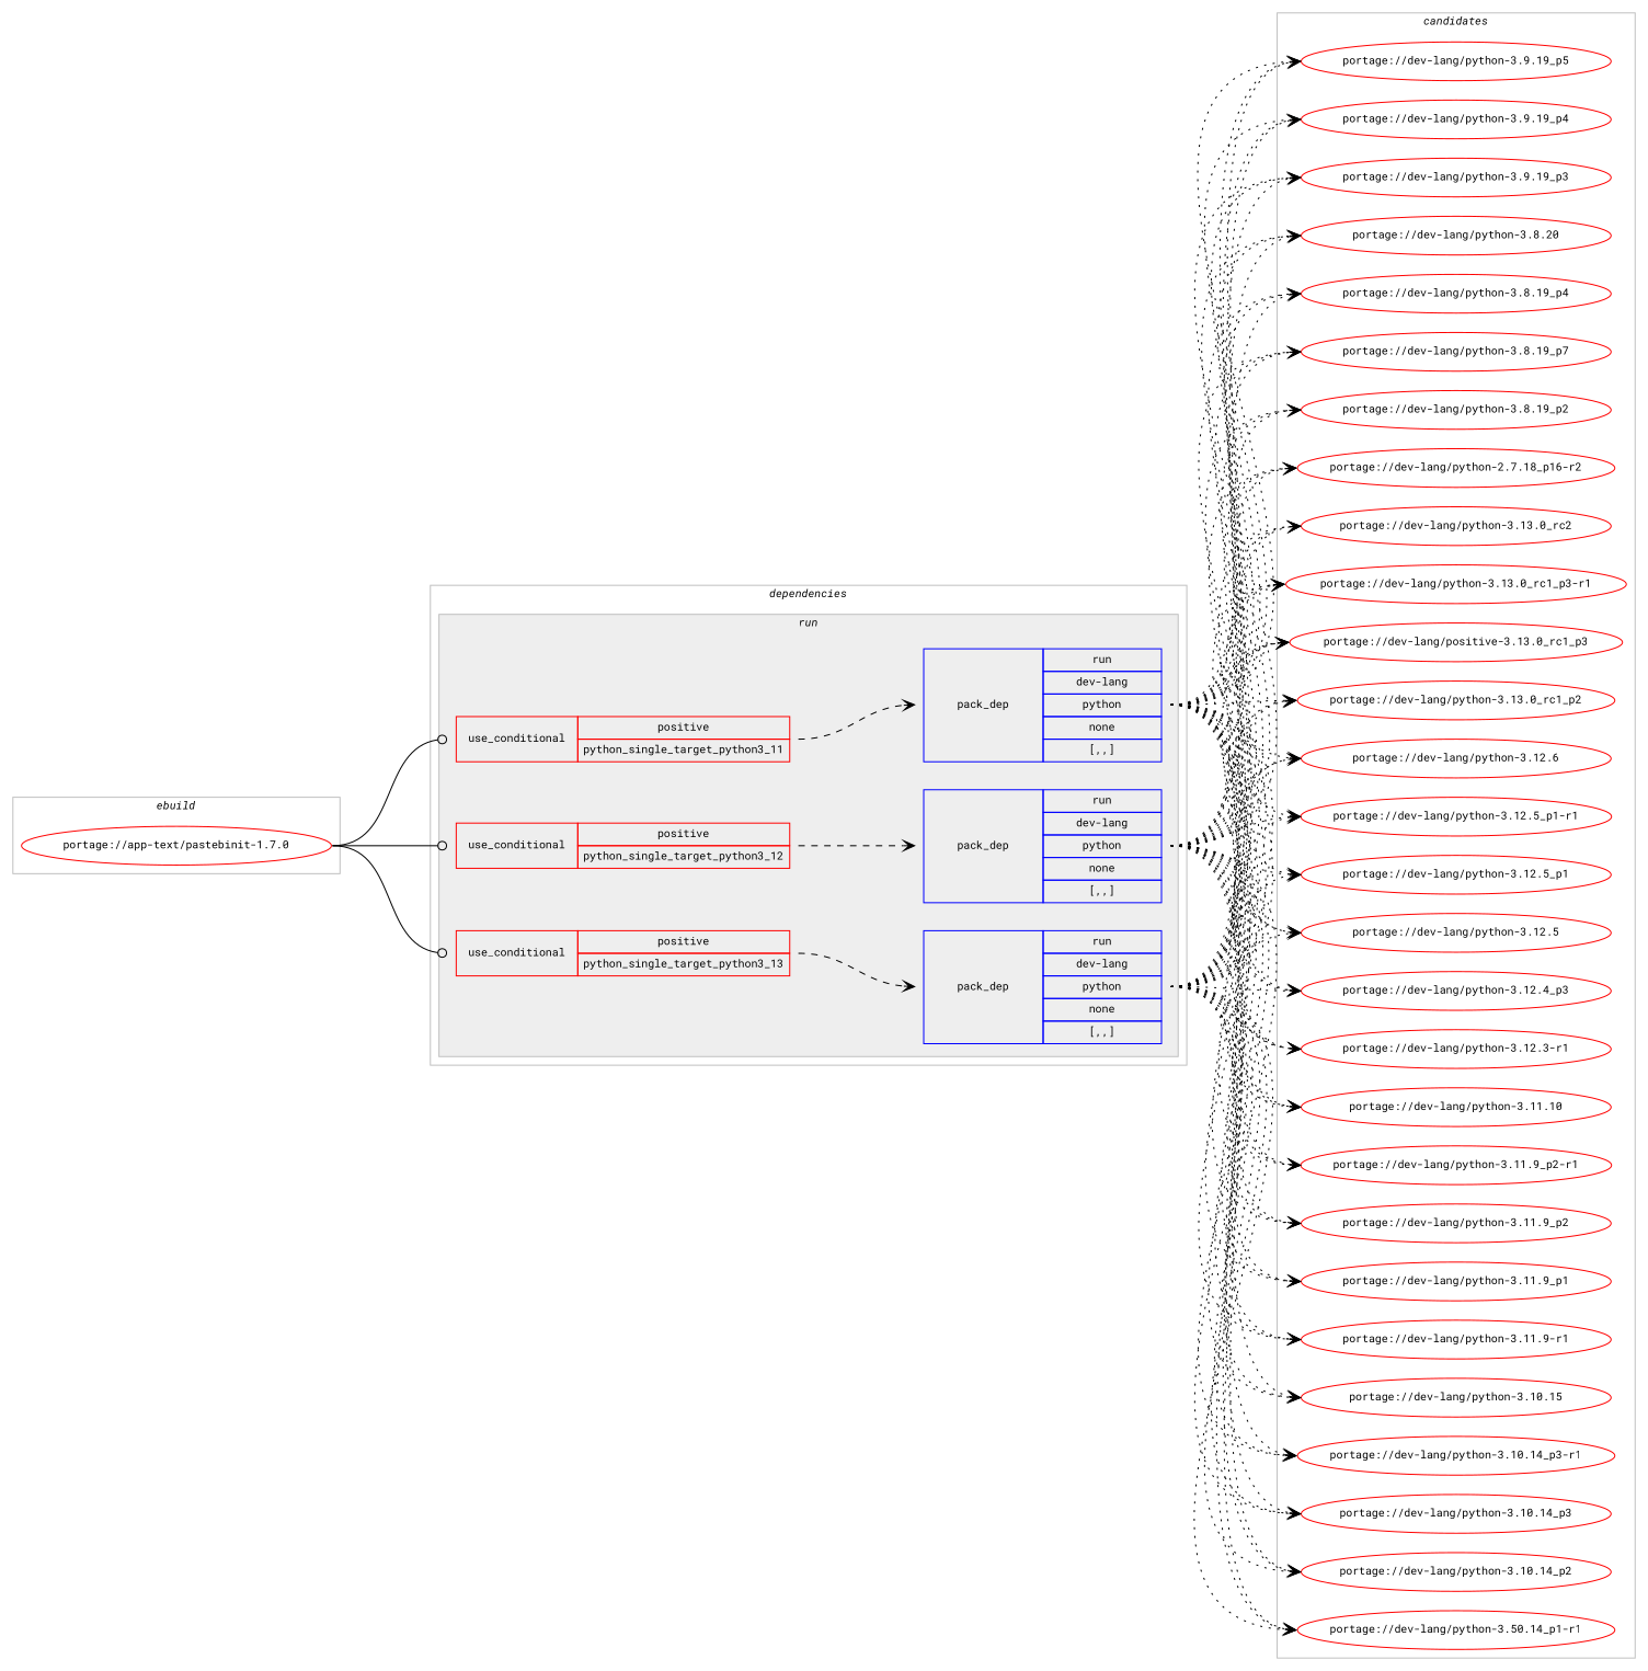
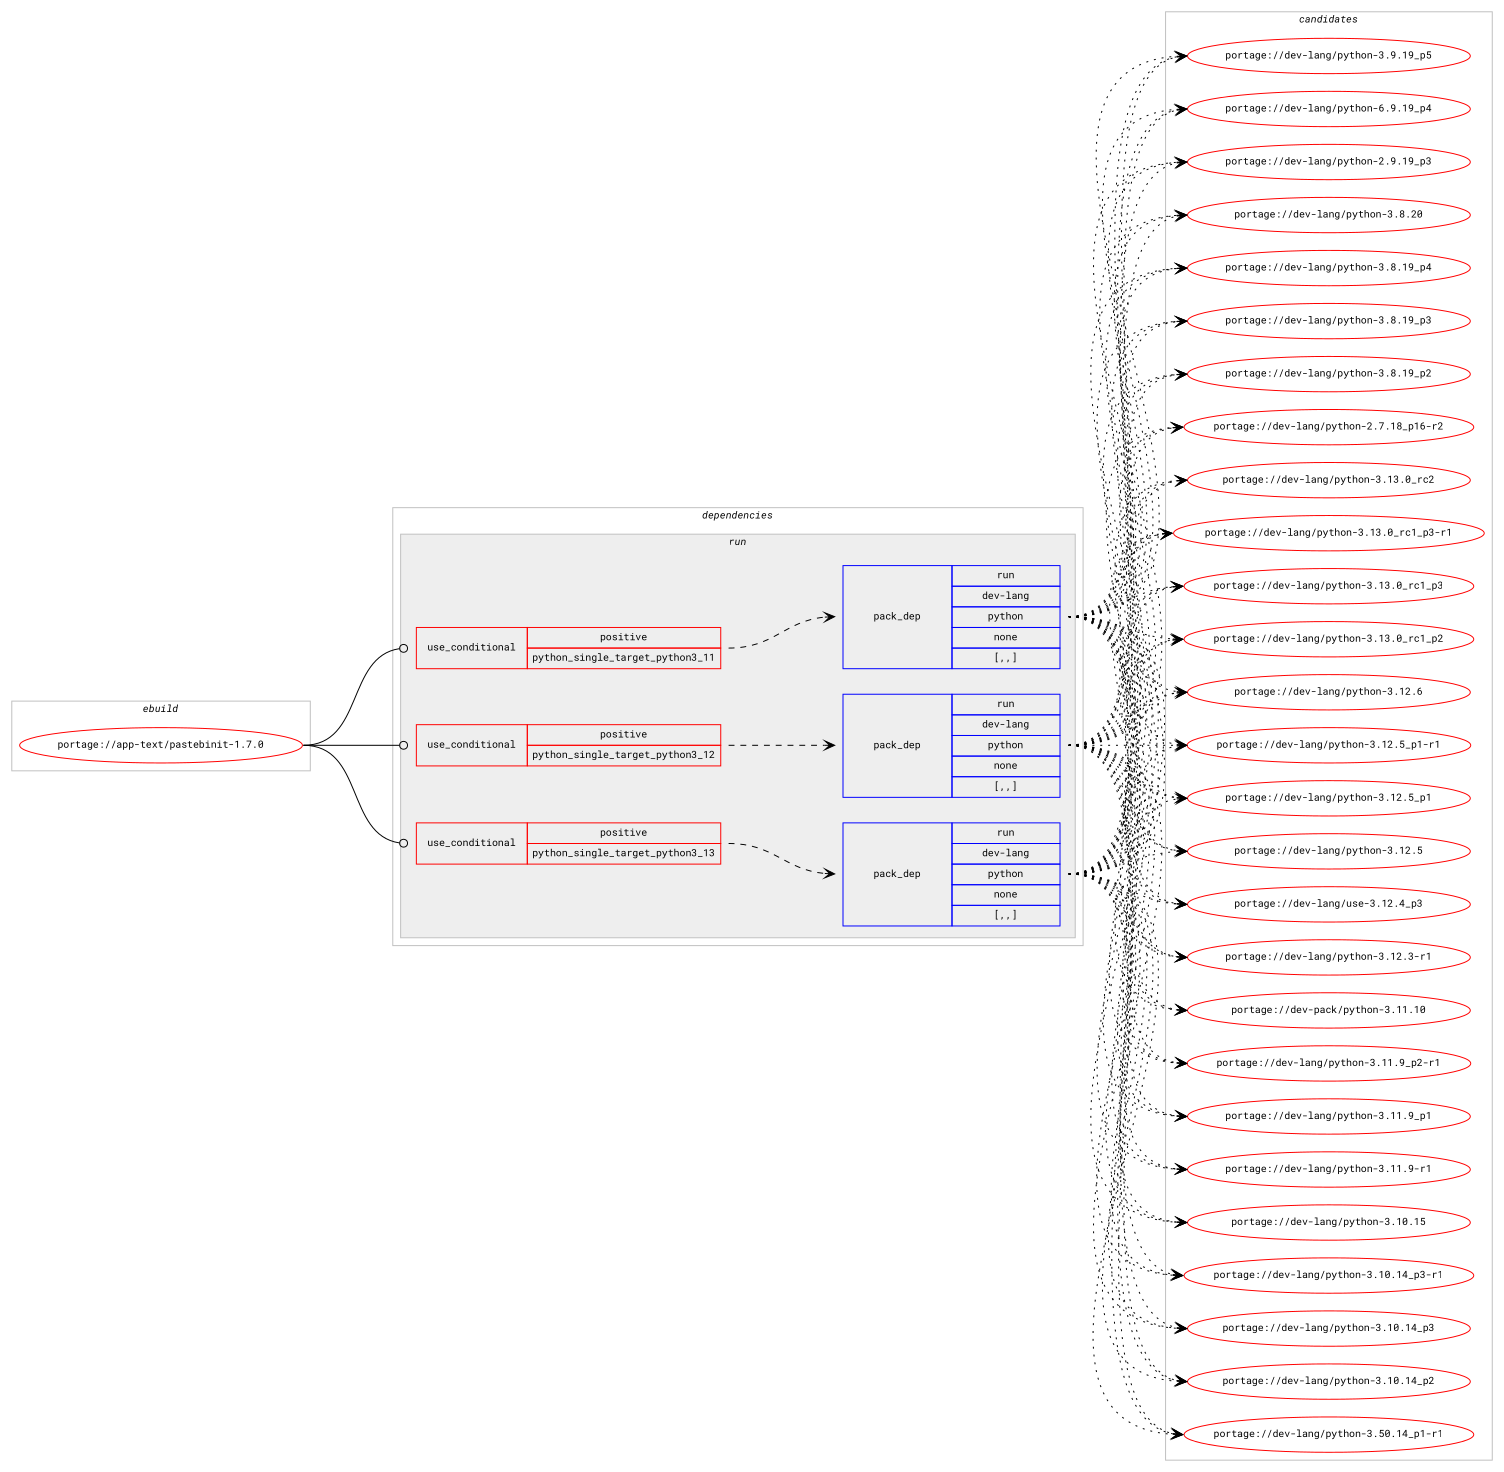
  digraph {
    compound=true
    concentrate=true
    fontname="Roboto Mono"
    fontsize=10
    newrank=true
    rankdir=LR
    ranksep=1.5
    node [color=red fontname="Roboto Mono" fontsize=10]
    edge [arrowhead=vee fontname="Roboto Mono" headport=w style=dotted tailport=e weight=100]
    n1 [label="portage://app-text/pastebinit-1.7.0" width=4]
    n2 [color=blue label=<<TABLE BORDER="0" CELLBORDER="1" CELLSPACING="0" CELLPADDING="4" WIDTH="220"><TR><TD ROWSPAN="6" CELLPADDING="30">pack_dep</TD></TR><TR><TD WIDTH="110">run</TD></TR><TR><TD>dev-lang</TD></TR><TR><TD>python</TD></TR><TR><TD>none</TD></TR><TR><TD>[,,]</TD></TR></TABLE>> shape=none]
    n3 [label=<<TABLE BORDER="0" CELLBORDER="1" CELLSPACING="0" CELLPADDING="4"><TR><TD ROWSPAN="3" CELLPADDING="10">use_conditional</TD></TR><TR><TD>positive</TD></TR><TR><TD>python_single_target_python3_11</TD></TR></TABLE>> shape=none]
    n4 [color=blue label=<<TABLE BORDER="0" CELLBORDER="1" CELLSPACING="0" CELLPADDING="4" WIDTH="220"><TR><TD ROWSPAN="6" CELLPADDING="30">pack_dep</TD></TR><TR><TD WIDTH="110">run</TD></TR><TR><TD>dev-lang</TD></TR><TR><TD>python</TD></TR><TR><TD>none</TD></TR><TR><TD>[,,]</TD></TR></TABLE>> shape=none]
    n5 [label=<<TABLE BORDER="0" CELLBORDER="1" CELLSPACING="0" CELLPADDING="4"><TR><TD ROWSPAN="3" CELLPADDING="10">use_conditional</TD></TR><TR><TD>positive</TD></TR><TR><TD>python_single_target_python3_12</TD></TR></TABLE>> shape=none]
    n6 [color=blue label=<<TABLE BORDER="0" CELLBORDER="1" CELLSPACING="0" CELLPADDING="4" WIDTH="220"><TR><TD ROWSPAN="6" CELLPADDING="30">pack_dep</TD></TR><TR><TD WIDTH="110">run</TD></TR><TR><TD>dev-lang</TD></TR><TR><TD>python</TD></TR><TR><TD>none</TD></TR><TR><TD>[,,]</TD></TR></TABLE>> shape=none]
    n7 [label=<<TABLE BORDER="0" CELLBORDER="1" CELLSPACING="0" CELLPADDING="4"><TR><TD ROWSPAN="3" CELLPADDING="10">use_conditional</TD></TR><TR><TD>positive</TD></TR><TR><TD>python_single_target_python3_13</TD></TR></TABLE>> shape=none]
    n8 [label="portage://dev-lang/python-3.13.0_rc2" width=4]
    n9 [label="portage://dev-lang/python-3.13.0_rc1_p3-r1" width=4]
-   n10 [label="portage://dev-lang/positive-3.13.0_rc1_p3" width=4]
+   n10 [label="portage://dev-lang/python-3.13.0_rc1_p3" width=4]
    n11 [label="portage://dev-lang/python-3.13.0_rc1_p2" width=4]
    n12 [label="portage://dev-lang/python-3.12.6" width=4]
    n13 [label="portage://dev-lang/python-3.12.5_p1-r1" width=4]
    n14 [label="portage://dev-lang/python-3.12.5_p1" width=4]
    n15 [label="portage://dev-lang/python-3.12.5" width=4]
-   n16 [label="portage://dev-lang/python-3.12.4_p3" width=4]
+   n16 [label="portage://dev-lang/use-3.12.4_p3" width=4]
    n17 [label="portage://dev-lang/python-3.12.3-r1" width=4]
-   n18 [label="portage://dev-lang/python-3.11.10" width=4]
+   n18 [label="portage://dev-pack/python-3.11.10" width=4]
    n19 [label="portage://dev-lang/python-3.11.9_p2-r1" width=4]
-   n20 [label="portage://dev-lang/python-3.11.9_p2" width=4]
    n21 [label="portage://dev-lang/python-3.11.9_p1" width=4]
    n22 [label="portage://dev-lang/python-3.11.9-r1" width=4]
    n23 [label="portage://dev-lang/python-3.10.15" width=4]
    n24 [label="portage://dev-lang/python-3.10.14_p3-r1" width=4]
    n25 [label="portage://dev-lang/python-3.10.14_p3" width=4]
    n26 [label="portage://dev-lang/python-3.10.14_p2" width=4]
    n27 [label="portage://dev-lang/python-3.50.14_p1-r1" width=4]
    n28 [label="portage://dev-lang/python-3.9.19_p5" width=4]
-   n29 [label="portage://dev-lang/python-3.9.19_p4" width=4]
-   n30 [label="portage://dev-lang/python-3.9.19_p3" width=4]
+   n29 [label="portage://dev-lang/python-6.9.19_p4" width=4]
+   n30 [label="portage://dev-lang/python-2.9.19_p3" width=4]
    n31 [label="portage://dev-lang/python-3.8.20" width=4]
    n32 [label="portage://dev-lang/python-3.8.19_p4" width=4]
-   n33 [label="portage://dev-lang/python-3.8.19_p7" width=4]
+   n33 [label="portage://dev-lang/python-3.8.19_p3" width=4]
    n34 [label="portage://dev-lang/python-3.8.19_p2" width=4]
    n35 [label="portage://dev-lang/python-2.7.18_p16-r2" width=4]
    subgraph cluster_1 {
      color=gray
      label=<<i>ebuild</i>>
      n1
    }
    subgraph cluster_2 {
      color=gray
      label=<<i>dependencies</i>>
      subgraph cluster_3 {
        color=gray
        fillcolor="#eeeeee"
        label=<<i>compile</i>>
        style=filled
      }
      subgraph cluster_4 {
        color=gray
        fillcolor="#eeeeee"
        label=<<i>compile and run</i>>
        style=filled
      }
      subgraph cluster_5 {
        color=gray
        fillcolor="#eeeeee"
        label=<<i>run</i>>
        style=filled
        subgraph sub_6 {
          color=gray
          fillcolor="#eeeeee"
          label=<<i>run</i>>
          style=filled
          n3
          subgraph sub_7 {
            color=gray
            fillcolor="#eeeeee"
            label=<<i>run</i>>
            style=filled
            n2
          }
        }
        subgraph sub_8 {
          color=gray
          fillcolor="#eeeeee"
          label=<<i>run</i>>
          style=filled
          n5
          subgraph sub_9 {
            color=gray
            fillcolor="#eeeeee"
            label=<<i>run</i>>
            style=filled
            n4
          }
        }
        subgraph sub_10 {
          color=gray
          fillcolor="#eeeeee"
          label=<<i>run</i>>
          style=filled
          n7
          subgraph sub_11 {
            color=gray
            fillcolor="#eeeeee"
            label=<<i>run</i>>
            style=filled
            n6
          }
        }
      }
    }
    subgraph cluster_12 {
      color=gray
      label=<<i>candidates</i>>
      rank=same
      subgraph sub_13 {
        color=black
        label=<<i>candidates</i>>
        nodesep=1
        rank=same
        n8
        n9
        n10
        n11
        n12
        n13
        n14
        n15
        n16
        n17
        n18
        n19
-       n20
        n21
        n22
        n23
        n24
        n25
        n26
        n27
        n28
        n29
        n30
        n31
        n32
        n33
        n34
        n35
      }
      subgraph sub_14 {
        color=black
        label=<<i>candidates</i>>
        nodesep=1
        rank=same
        n8
        n9
        n10
        n11
        n12
        n13
        n14
        n15
        n16
        n17
        n18
        n19
-       n20
        n21
        n22
        n23
        n24
        n25
        n26
        n27
        n28
        n29
        n30
        n31
        n32
        n33
        n34
        n35
      }
      subgraph sub_15 {
        color=black
        label=<<i>candidates</i>>
        nodesep=1
        rank=same
        n8
        n9
        n10
        n11
        n12
        n13
        n14
        n15
        n16
        n17
        n18
        n19
-       n20
        n21
        n22
        n23
        n24
        n25
        n26
        n27
        n28
        n29
        n30
        n31
        n32
        n33
        n34
        n35
      }
    }
    n1 -> n3 [arrowhead=odot style=solid weight=20]
    n1 -> n5 [arrowhead=odot style=solid weight=20]
    n1 -> n7 [arrowhead=odot style=solid weight=20]
    n2 -> n8
    n2 -> n9
    n2 -> n10
    n2 -> n11
    n2 -> n12
    n2 -> n13
    n2 -> n14
    n2 -> n15
    n2 -> n16
    n2 -> n17
    n2 -> n18
    n2 -> n19
-   n2 -> n20
    n2 -> n21
    n2 -> n22
    n2 -> n23
    n2 -> n24
    n2 -> n25
    n2 -> n26
    n2 -> n27
    n2 -> n28
    n2 -> n29
    n2 -> n30
    n2 -> n31
    n2 -> n32
    n2 -> n33
    n2 -> n34
    n2 -> n35
    n3 -> n2 [style=dashed weight=20]
    n4 -> n8
    n4 -> n9
    n4 -> n10
    n4 -> n11
    n4 -> n12
    n4 -> n13
    n4 -> n14
    n4 -> n15
    n4 -> n16
    n4 -> n17
    n4 -> n18
    n4 -> n19
-   n4 -> n20
    n4 -> n21
    n4 -> n22
    n4 -> n23
    n4 -> n24
    n4 -> n25
    n4 -> n26
    n4 -> n27
    n4 -> n28
    n4 -> n29
    n4 -> n30
    n4 -> n31
    n4 -> n32
    n4 -> n33
    n4 -> n34
    n4 -> n35
    n5 -> n4 [style=dashed weight=20]
    n6 -> n8
    n6 -> n9
    n6 -> n10
    n6 -> n11
    n6 -> n12
    n6 -> n13
    n6 -> n14
    n6 -> n15
    n6 -> n16
    n6 -> n17
    n6 -> n18
    n6 -> n19
-   n6 -> n20
    n6 -> n21
    n6 -> n22
    n6 -> n23
    n6 -> n24
    n6 -> n25
    n6 -> n26
    n6 -> n27
    n6 -> n28
    n6 -> n29
    n6 -> n30
    n6 -> n31
    n6 -> n32
    n6 -> n33
    n6 -> n34
    n6 -> n35
    n7 -> n6 [style=dashed weight=20]
  }
